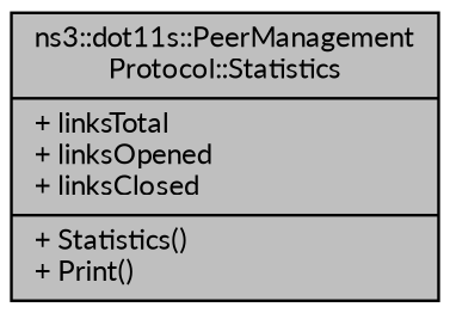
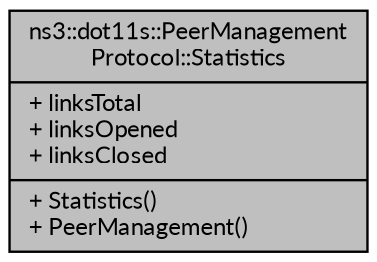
  digraph {
    fontname=Lato
-   n1 [color=black fillcolor=grey75 fontcolor=black fontname=Lato fontsize=10 height=0.2 label="{ns3::dot11s::PeerManagement\lProtocol::Statistics\n|+ linksTotal\l+ linksOpened\l+ linksClosed\l|+ Statistics()\l+ Print()\l}" shape=record style=filled width=0.4]
+   n1 [color=black fillcolor=grey75 fontcolor=black fontname=Lato fontsize=10 height=0.2 label="{ns3::dot11s::PeerManagement\lProtocol::Statistics\n|+ linksTotal\l+ linksOpened\l+ linksClosed\l|+ Statistics()\l+ PeerManagement()\l}" shape=record style=filled width=0.4]
  }
